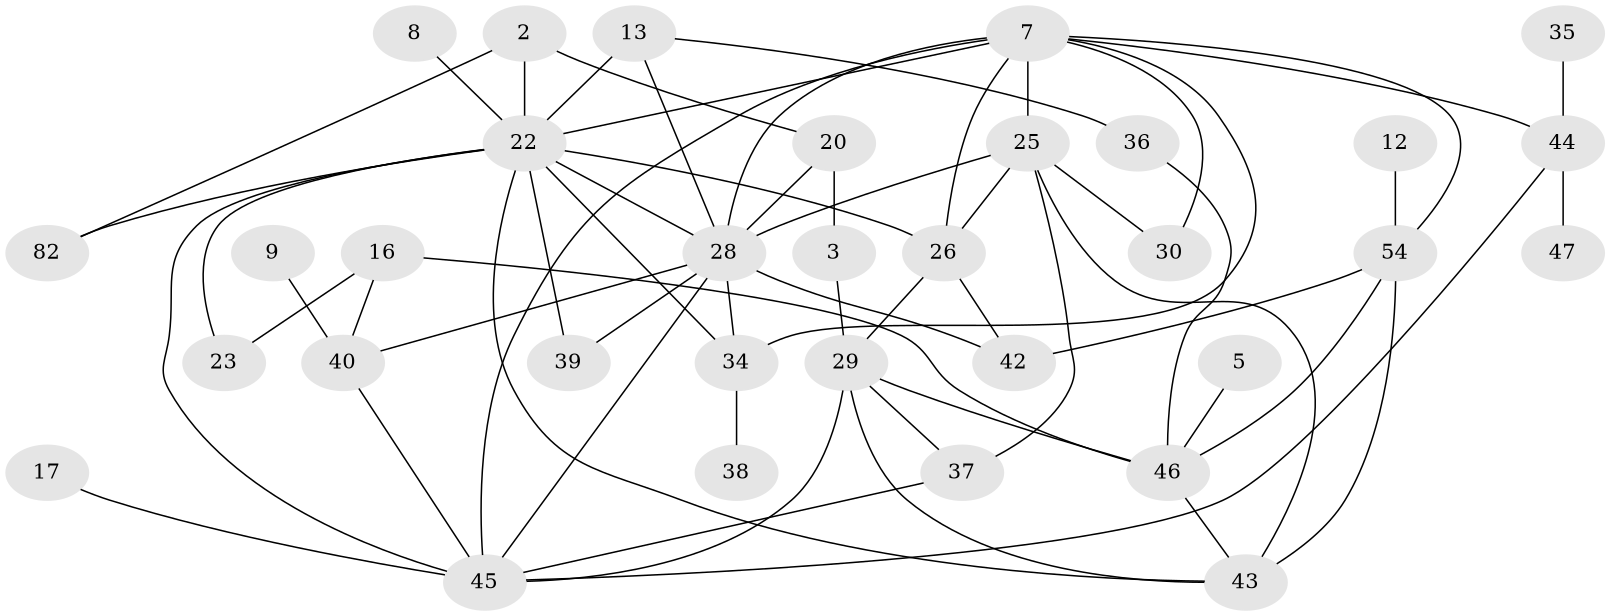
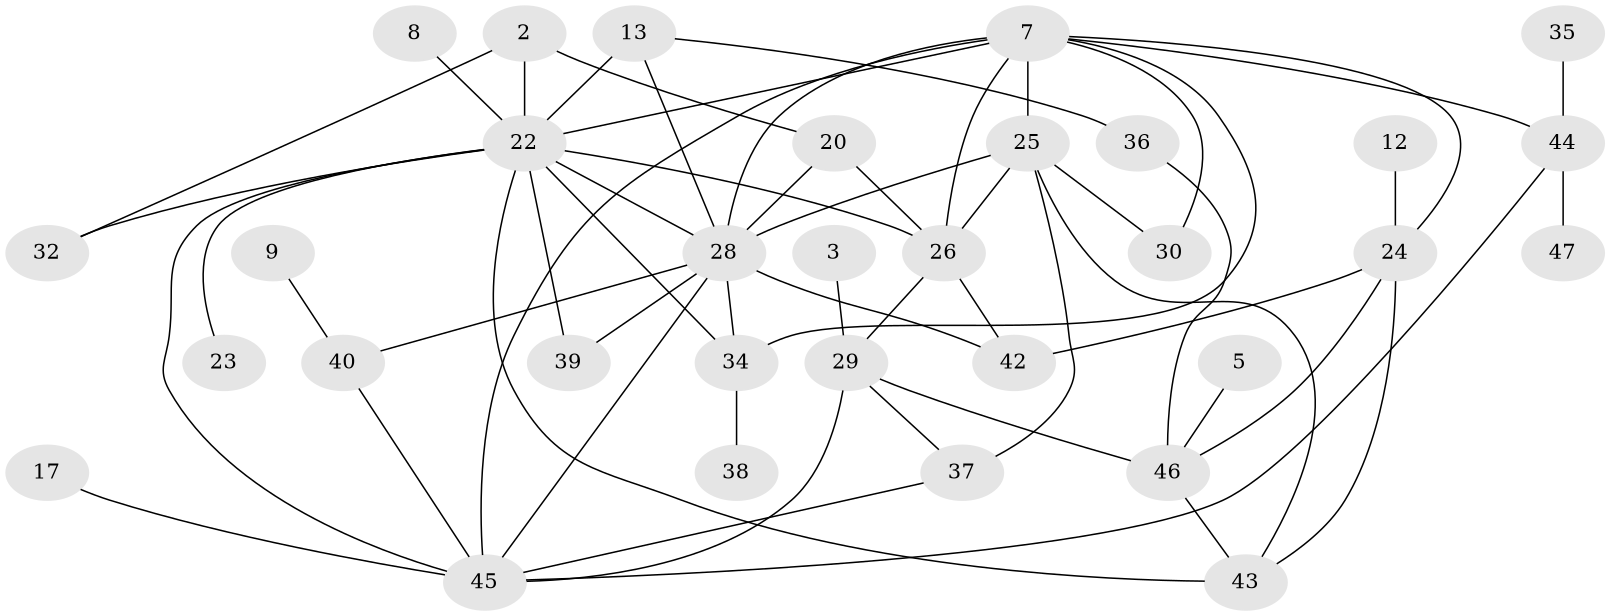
  graph {
    node [color=gray90 style=filled]
    edge [weight=1.0]
    2
    20
    22
-   32 [label=82]
+   32
    26
    28
    34
    45
    23
    39
    43
    38
    3
    29
    46
    37
    5
-   24 [label=54]
+   24
    42
    44
    47
    7
    25
    30
    40
    8
    9
    12
    13
    36
-   16
    17
    35
    2 -- 20
    2 -- 22
    2 -- 32
-   20 -- 3
+   20 -- 26
    20 -- 28
    22 -- 32
    22 -- 26
    22 -- 28 [weight=2.0]
    22 -- 34
    22 -- 45 [weight=2.0]
    22 -- 23
    22 -- 39
    22 -- 43
    26 -- 29
    26 -- 42
    28 -- 34
    28 -- 45
    28 -- 39
    28 -- 42
    28 -- 40
    34 -- 38
    3 -- 29
    29 -- 45
-   29 -- 43
    29 -- 46
    29 -- 37
    46 -- 43
    37 -- 45
    5 -- 46
    24 -- 43
    24 -- 46
    24 -- 42
    44 -- 45
    44 -- 47
    7 -- 22
    7 -- 26
    7 -- 28 [weight=2.0]
    7 -- 34
    7 -- 45
    7 -- 24
    7 -- 44
    7 -- 25 [weight=2.0]
    7 -- 30
    25 -- 26
    25 -- 28
    25 -- 43 [weight=2.0]
    25 -- 37
    25 -- 30
    40 -- 45
    8 -- 22 [weight=2.0]
    9 -- 40
    12 -- 24
    13 -- 22
    13 -- 28 [weight=2.0]
    13 -- 36
    36 -- 46
-   16 -- 23
-   16 -- 46
-   16 -- 40
    17 -- 45
    35 -- 44
  }
